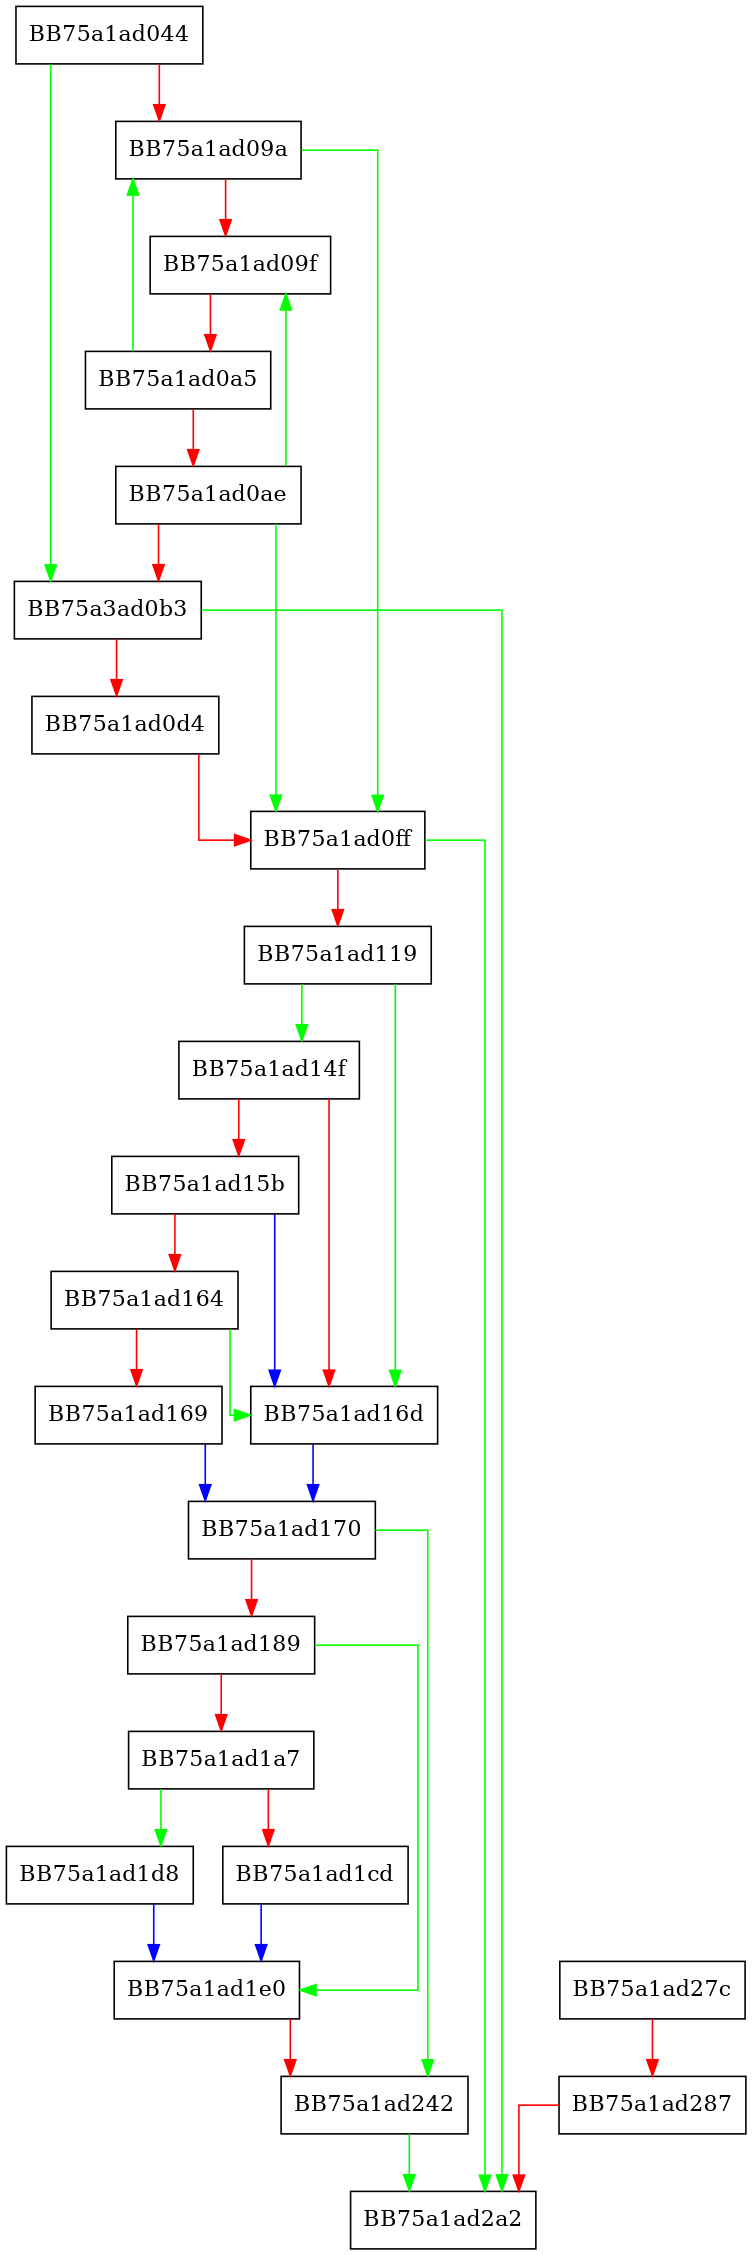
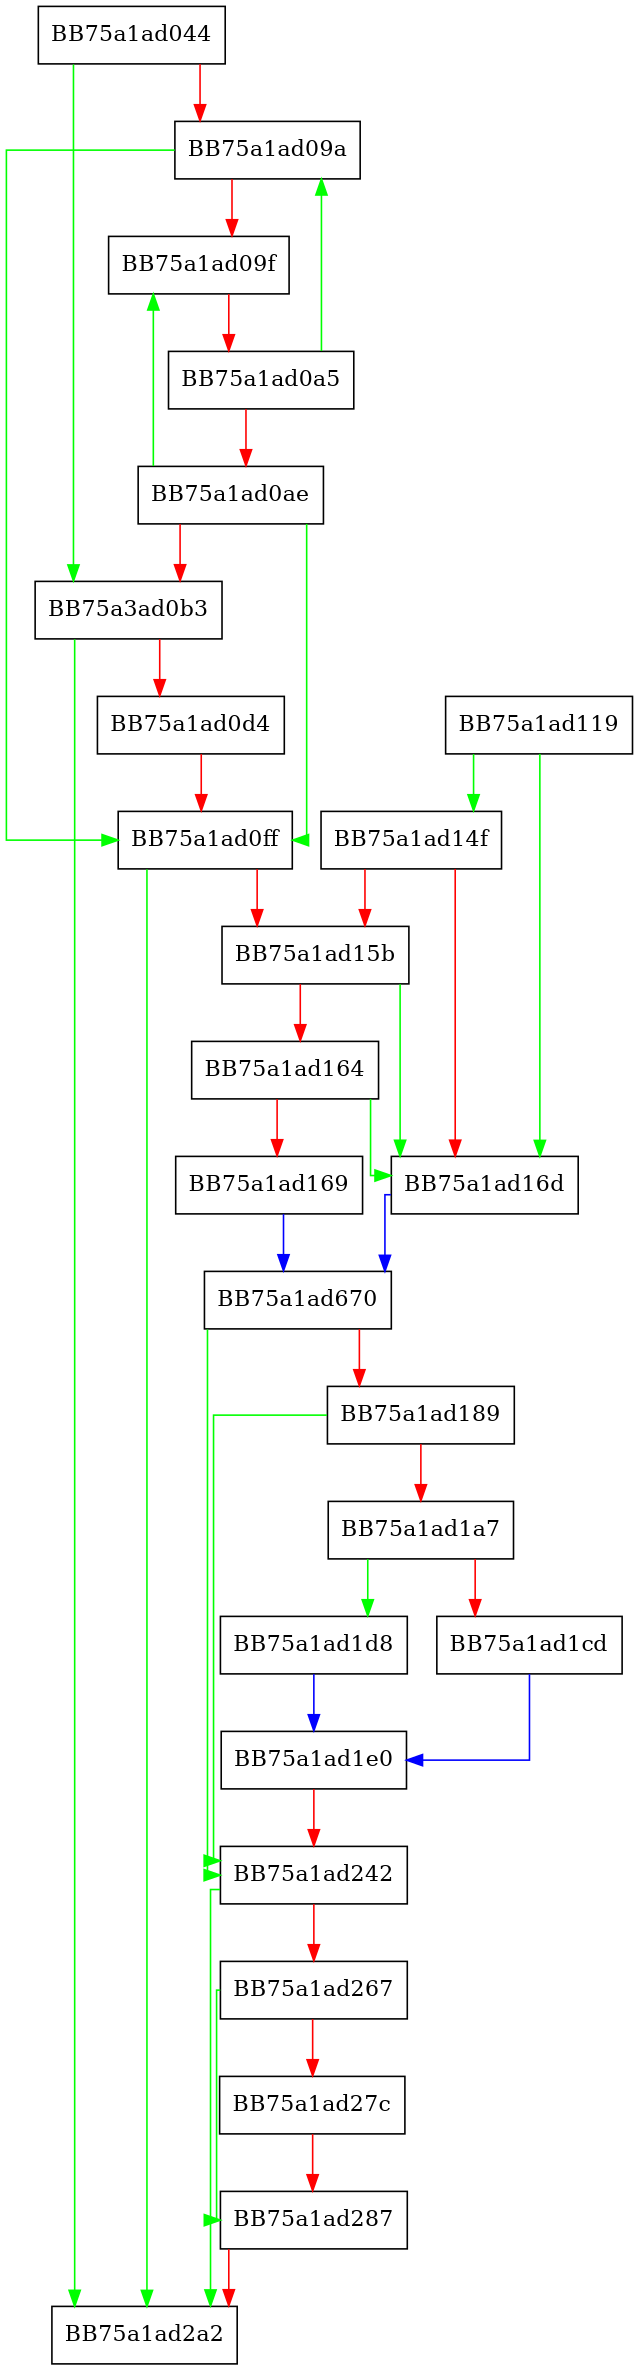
  digraph {
    splines=ortho
    node [shape=box]
    edge [color=red]
    n1 [label=BB75a3ad0b3]
    BB75a1ad044
    BB75a1ad09a
    BB75a1ad2a2
    BB75a1ad0d4
    BB75a1ad0ff
    BB75a1ad09f
    BB75a1ad119
    BB75a1ad0a5
    BB75a1ad16d
    BB75a1ad14f
    BB75a1ad0ae
-   BB75a1ad170
+   BB75a1ad170 [label=BB75a1ad670]
    BB75a1ad15b
    BB75a1ad242
    BB75a1ad189
    BB75a1ad164
    BB75a1ad169
+   BB75a1ad267
    BB75a1ad1a7
    BB75a1ad287
    BB75a1ad27c
    BB75a1ad1d8
    BB75a1ad1cd
    BB75a1ad1e0
    n1 -> BB75a1ad2a2 [color=green]
    n1 -> BB75a1ad0d4
    BB75a1ad044 -> n1 [color=green]
    BB75a1ad044 -> BB75a1ad09a
    BB75a1ad09a -> BB75a1ad0ff [color=green]
    BB75a1ad09a -> BB75a1ad09f
    BB75a1ad0d4 -> BB75a1ad0ff
    BB75a1ad0ff -> BB75a1ad2a2 [color=green]
-   BB75a1ad0ff -> BB75a1ad119
+   BB75a1ad0ff -> BB75a1ad15b
    BB75a1ad09f -> BB75a1ad0a5
    BB75a1ad119 -> BB75a1ad16d [color=green]
    BB75a1ad119 -> BB75a1ad14f [color=green]
    BB75a1ad0a5 -> BB75a1ad09a [color=green]
    BB75a1ad0a5 -> BB75a1ad0ae
    BB75a1ad16d -> BB75a1ad170 [color=blue]
    BB75a1ad14f -> BB75a1ad16d
    BB75a1ad14f -> BB75a1ad15b
    BB75a1ad0ae -> n1
    BB75a1ad0ae -> BB75a1ad0ff [color=green]
    BB75a1ad0ae -> BB75a1ad09f [color=green]
    BB75a1ad170 -> BB75a1ad242 [color=green]
    BB75a1ad170 -> BB75a1ad189
-   BB75a1ad15b -> BB75a1ad16d [color=blue]
+   BB75a1ad15b -> BB75a1ad16d [color=green]
    BB75a1ad15b -> BB75a1ad164
    BB75a1ad242 -> BB75a1ad2a2 [color=green]
-   BB75a1ad189 -> BB75a1ad1e0 [color=green]
+   BB75a1ad242 -> BB75a1ad267
+   BB75a1ad189 -> BB75a1ad242 [color=green]
    BB75a1ad189 -> BB75a1ad1a7
    BB75a1ad164 -> BB75a1ad16d [color=green]
    BB75a1ad164 -> BB75a1ad169
    BB75a1ad169 -> BB75a1ad170 [color=blue]
+   BB75a1ad267 -> BB75a1ad287 [color=green]
+   BB75a1ad267 -> BB75a1ad27c
    BB75a1ad1a7 -> BB75a1ad1d8 [color=green]
    BB75a1ad1a7 -> BB75a1ad1cd
    BB75a1ad287 -> BB75a1ad2a2
    BB75a1ad27c -> BB75a1ad287
    BB75a1ad1d8 -> BB75a1ad1e0 [color=blue]
    BB75a1ad1cd -> BB75a1ad1e0 [color=blue]
    BB75a1ad1e0 -> BB75a1ad242
  }
